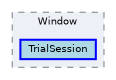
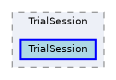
  digraph {
    compound=true
    n1 [color=blue fillcolor=lightblue fontname=Helvetica fontsize=10 height=0.2 label=TrialSession shape=box style="filled,bold" width=0.4]
    subgraph cluster_1 {
      bgcolor="#edf0f7"
      fontname=Helvetica
      fontsize=10
-     label=Window
+     label=TrialSession
      pencolor=grey50
      style="filled,dashed"
      n1
    }
  }
